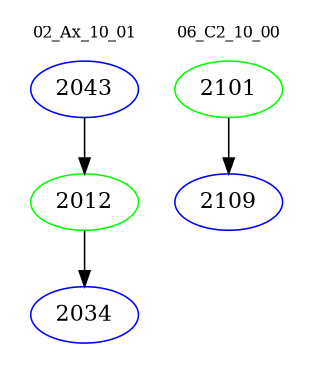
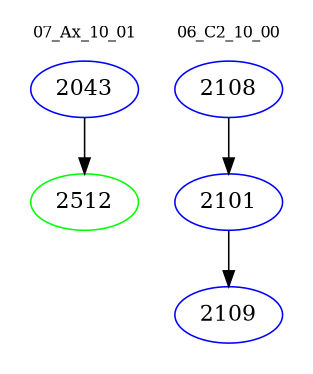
  digraph {
    node [color=blue]
    edge [color=black]
    n1 [label=2043]
-   n2 [color=green label=2012]
-   n3 [label=2034]
-   n5 [color=green label=2101]
+   n2 [color=green label=2512]
+   n4 [label=2108]
+   n5 [label=2101]
    n6 [label=2109]
    subgraph cluster_1 {
      color=white
      fontsize=10
-     label="02_Ax_10_01"
+     label="07_Ax_10_01"
      n1
      n2
-     n3
    }
    subgraph cluster_2 {
      color=white
      fontsize=10
      label="06_C2_10_00"
+     n4
      n5
      n6
    }
    n1 -> n2
-   n2 -> n3
+   n4 -> n5
    n5 -> n6
  }
